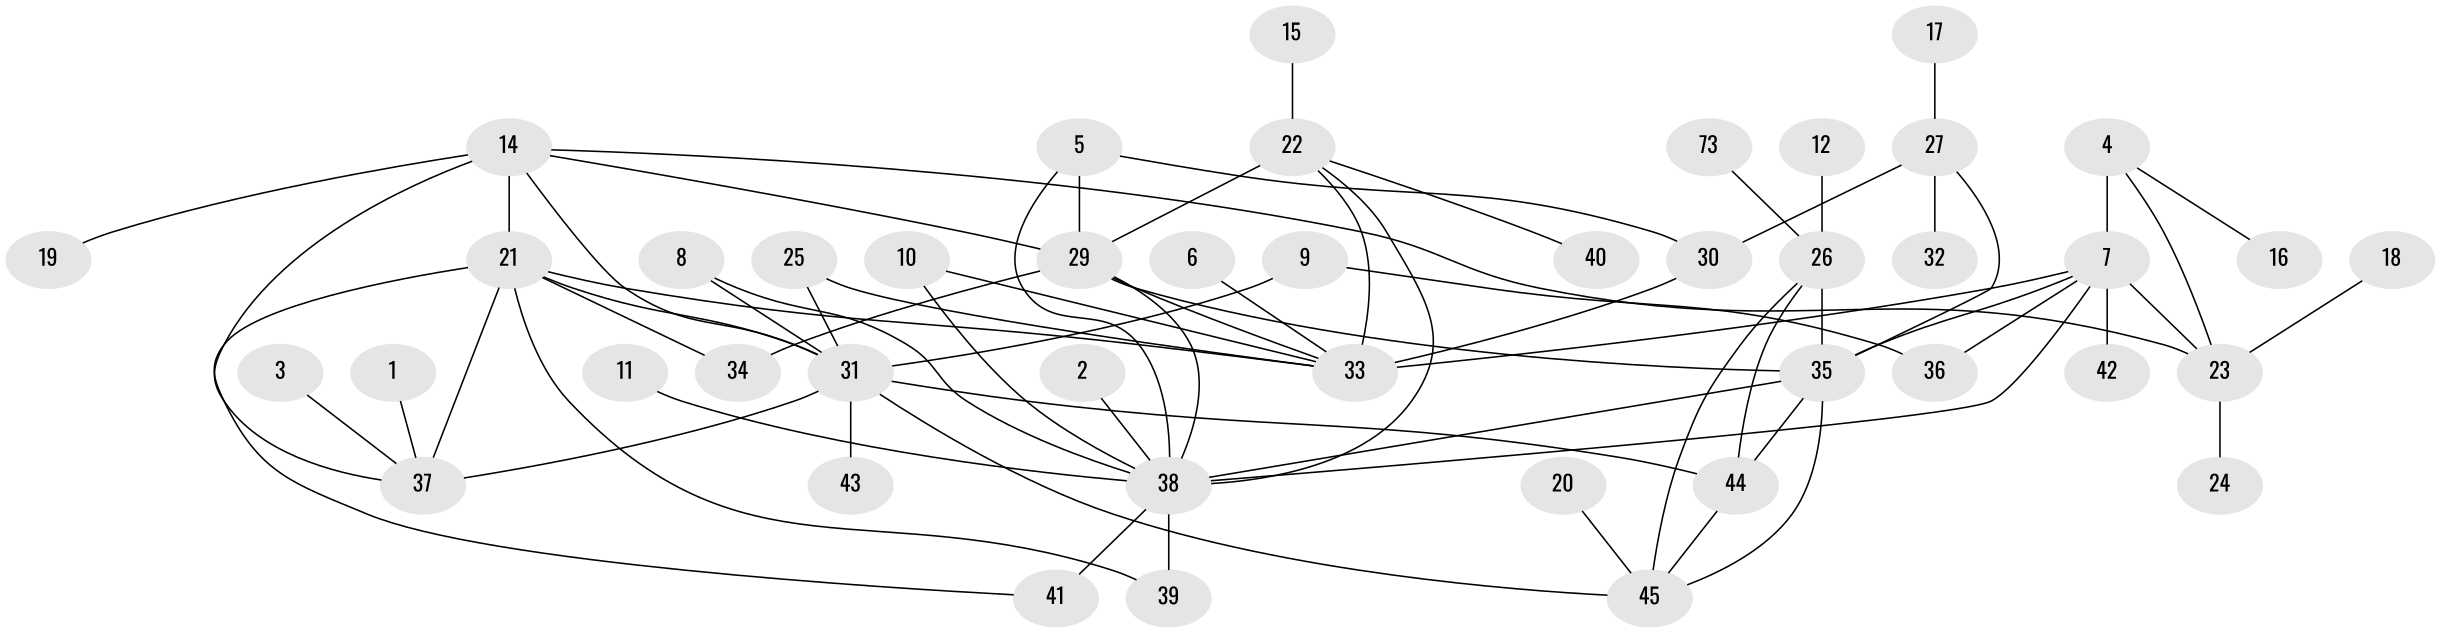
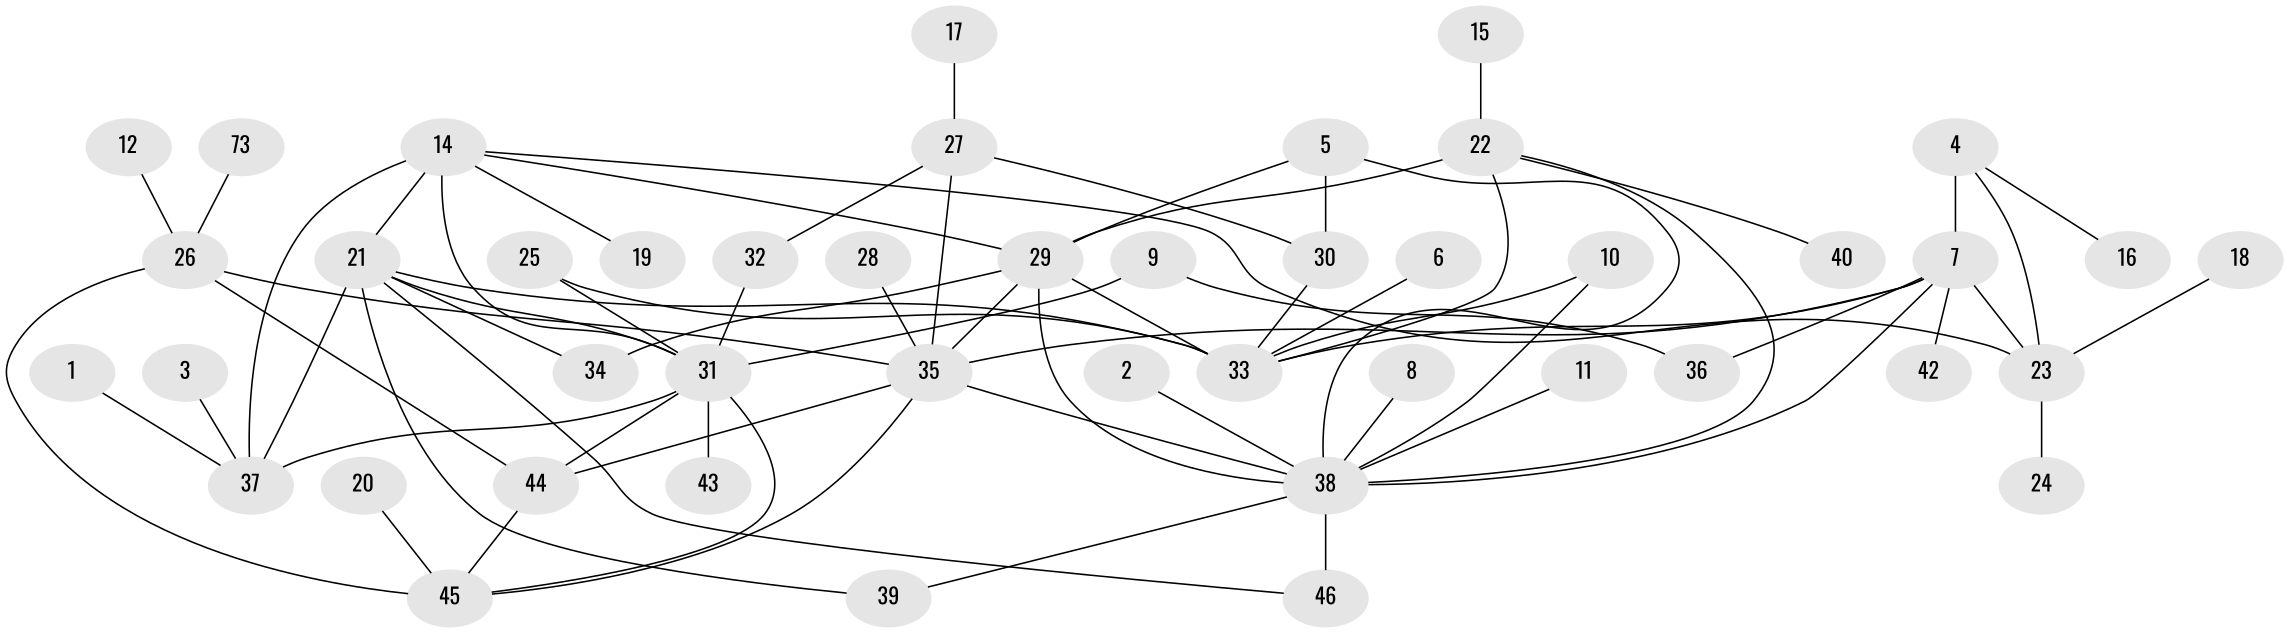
  graph {
    fontname=Oswald
    node [color=gray90 fontname=Oswald style=filled]
    edge [fontname=Oswald weight=1.0]
    1
    37
    2
    38
    39
-   41
+   41 [label=46]
    3
    4
    7
    16
    23
    33
    35
    36
    42
    24
    5
    29
    30
    34
    6
    45
    44
    8
    31
    43
    9
    10
    11
    12
    26
    n32 [label=73]
    14
    19
    21
    15
    22
    40
    17
    27
    32
    18
    20
    25
+   28
    1 -- 37
    2 -- 38
    38 -- 39
    38 -- 41 [weight=2.0]
    3 -- 37
    4 -- 7 [weight=4.0]
    4 -- 16
    4 -- 23 [weight=2.0]
    7 -- 38
    7 -- 23 [weight=2.0]
    7 -- 33
    7 -- 35 [weight=2.0]
    7 -- 36
    7 -- 42
    23 -- 24
    35 -- 38
    35 -- 45
    35 -- 44
    5 -- 38
    5 -- 29
    5 -- 30
    29 -- 38 [weight=2.0]
    29 -- 33
    29 -- 35
    29 -- 34
    30 -- 33 [weight=3.0]
    6 -- 33
    44 -- 45
    8 -- 38
-   8 -- 31
+   32 -- 31
    31 -- 37 [weight=2.0]
    31 -- 45
    31 -- 44
    31 -- 43
    9 -- 36
    9 -- 31
    10 -- 38
    10 -- 33
    11 -- 38
    12 -- 26
    26 -- 35 [weight=2.0]
    26 -- 45 [weight=2.0]
    26 -- 44 [weight=2.0]
    n32 -- 26
    14 -- 37 [weight=2.0]
    14 -- 23
    14 -- 29
    14 -- 31
    14 -- 19
    14 -- 21
    21 -- 37 [weight=2.0]
    21 -- 39
    21 -- 41
    21 -- 33
    21 -- 34
    21 -- 31
    15 -- 22
    22 -- 38 [weight=2.0]
    22 -- 33
    22 -- 29 [weight=4.0]
    22 -- 40
    17 -- 27
    27 -- 35
    27 -- 30
    27 -- 32
    18 -- 23
    20 -- 45
    25 -- 33
    25 -- 31
+   28 -- 35
  }
